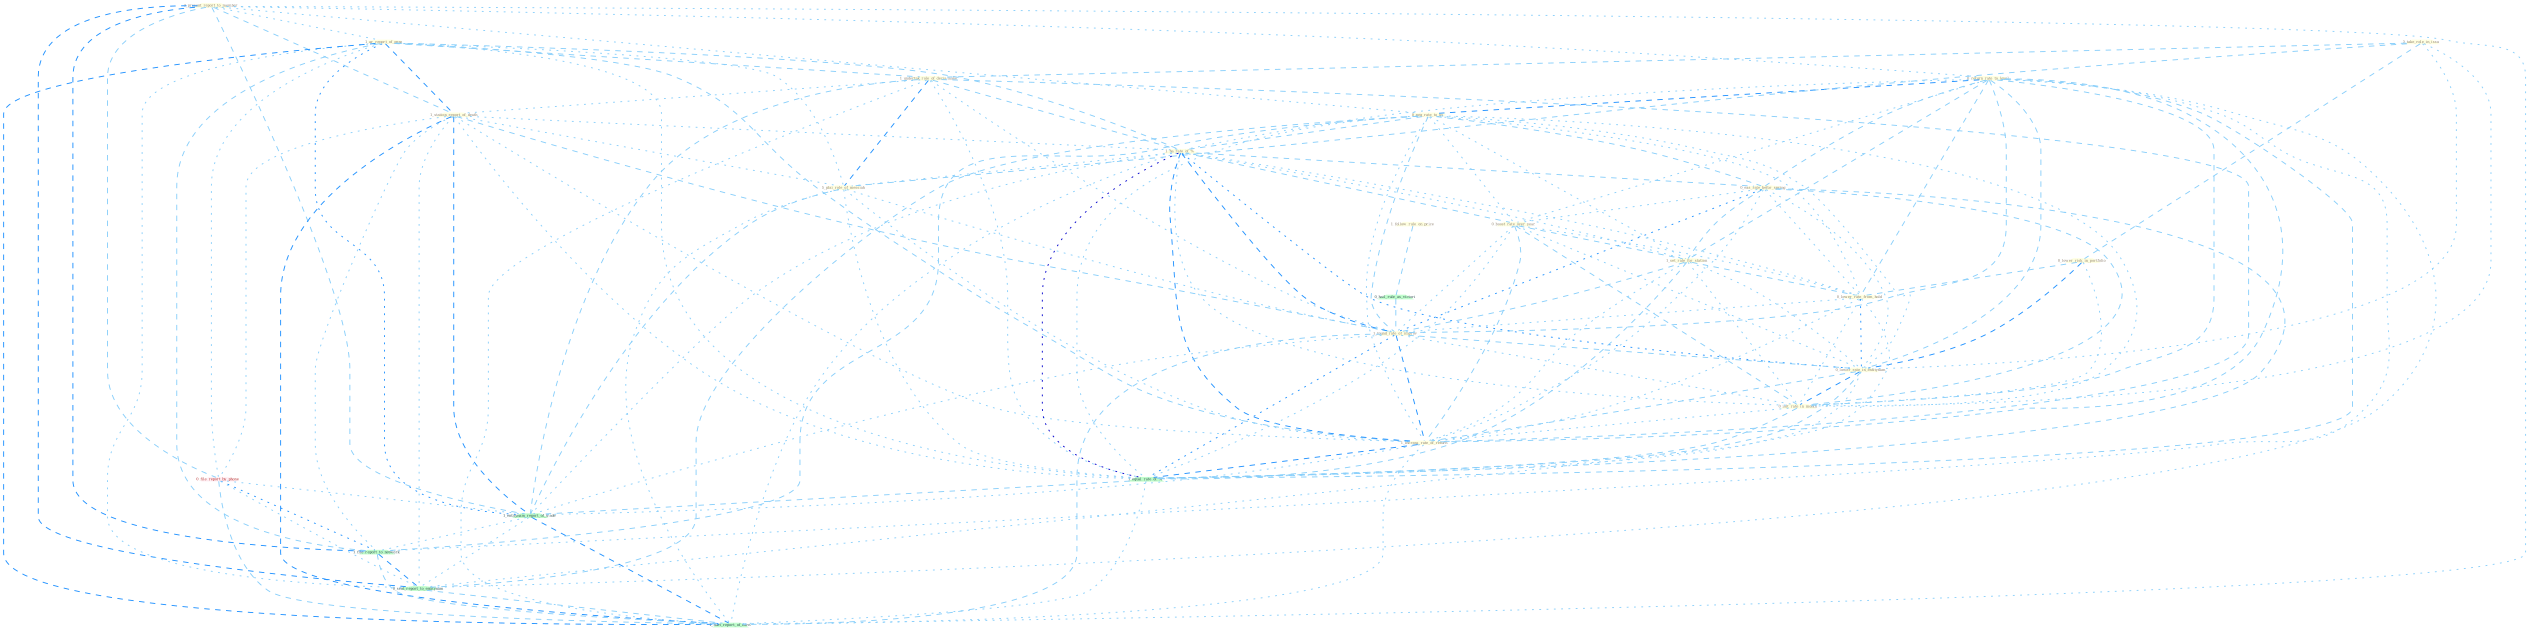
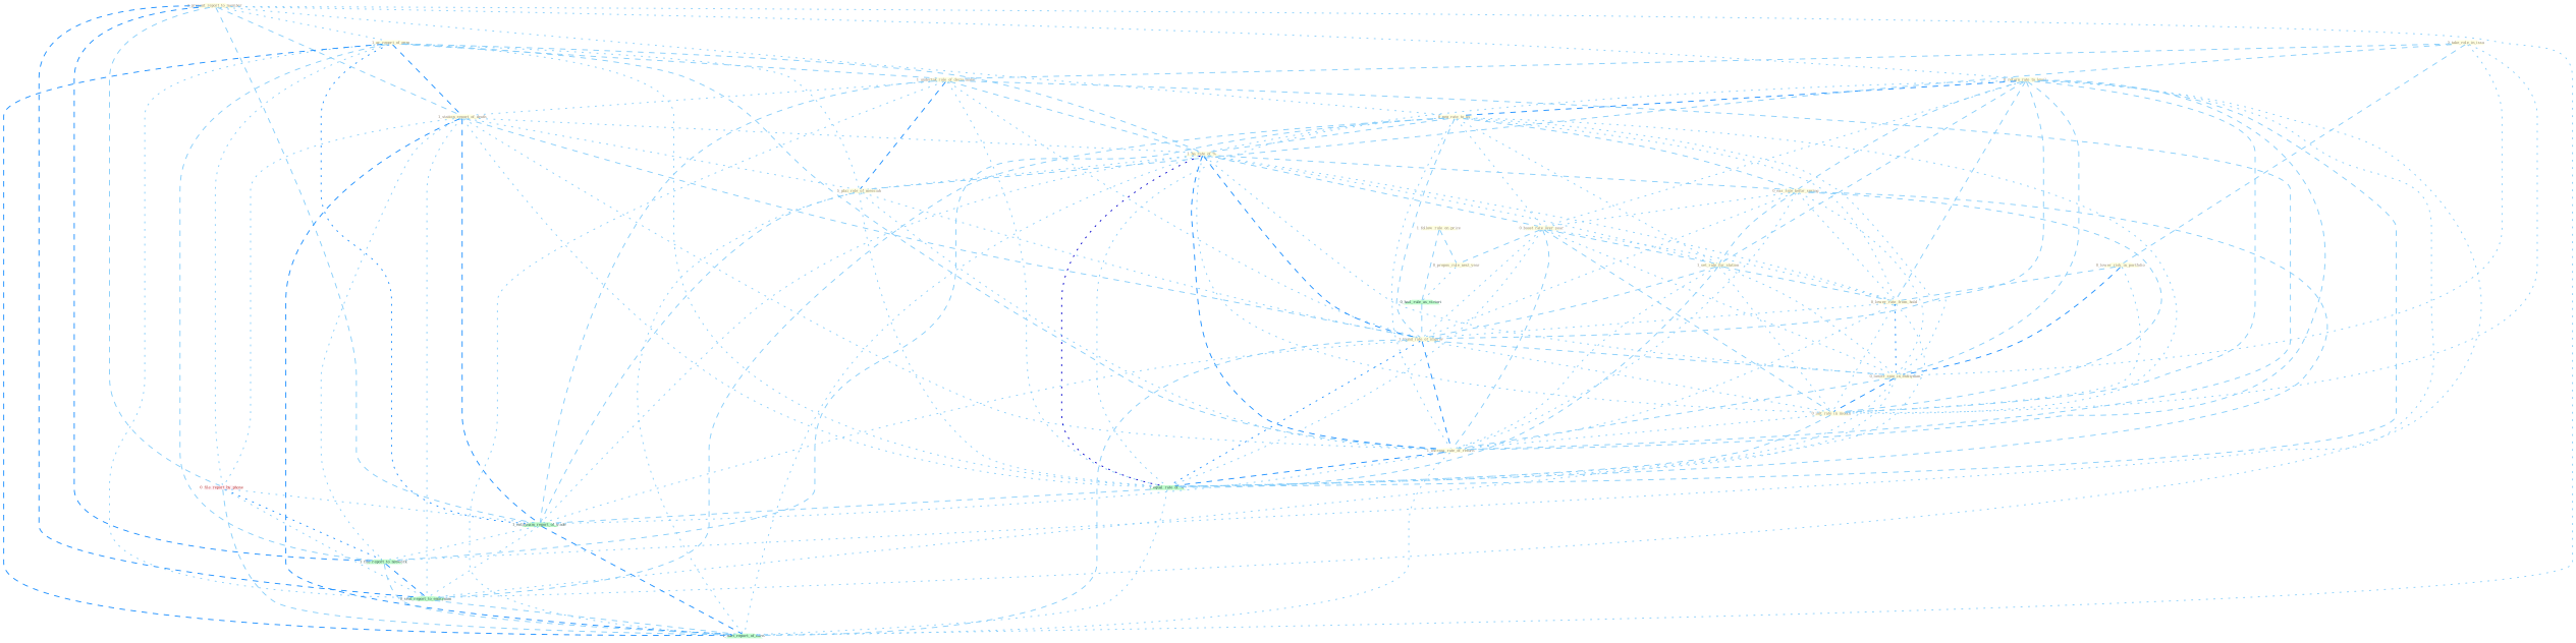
  graph {
    node [color="#ffffe0" fixedsize=true fontcolor="#8b7d6b" fontsize=4 shape=trapezium style=filled]
    edge [color="#87cefa" style=dotted w=1]
    "0_present_report_to_member " [height=.06 width=.5]
    "0_return_rate_to_level " [height=.06 shape=octagon width=.5]
    "1_ar_report_of_gene " [height=.06 shape=octagon width=.5]
    "1_follow_rule_on_price " [height=.06 width=.5]
    "0_take_role_in_issu " [height=.06 width=.5]
    "1_undertak_role_of_decis-make " [height=.06 shape=octagon width=.5]
    "0_peg_rate_to_us " [height=.06 shape=octagon width=.5]
    n8 [height=.06 label="1_station_report_of_death" width=.5]
    "1_ha_rate_of_% " [height=.06 width=.5]
    "0_eas_rate_befor_spring " [height=.06 shape=octagon width=.5]
    "0_boost_rate_over_year " [height=.06 width=.5]
    "1_set_rate_for_station " [height=.06 shape=octagon width=.5]
    "0_lower_risk_in_portfolio " [height=.06 width=.5]
    n14 [height=.06 label="5_plai_role_of_messiah" shape=octagon width=.5]
    "0_lower_rate_from_hold " [height=.06 shape=octagon width=.5]
    "1_found_rate_of_improv " [height=.06 width=.5]
+   "0_propos_rule_next_year " [height=.06 shape=octagon width=.5]
    "0_lower_rate_in_entitynam " [height=.06 width=.5]
    "0_jolt_rate_in_month " [height=.06 width=.5]
    "1_increas_rate_of_return " [height=.06 shape=octagon width=.5]
    "0_file_report_by_phone " [color="#fff0f5" fontcolor="#b22222" height=.06 width=.5]
    "1_entitynam_report_of_trade " [color="#BDFCC9" fontcolor="#2f4f4f" height=.06 width=.5]
    "1_file_report_to_network " [color="#BDFCC9" fontcolor="#2f4f4f" height=.06 width=.5]
    "0_sent_report_to_entitynam " [color="#BDFCC9" fontcolor="#2f4f4f" height=.06 shape=octagon width=.5]
    "1_hurt_report_of_earn " [color="#BDFCC9" fontcolor="#2f4f4f" height=.06 width=.5]
    "1_equal_rate_of_% " [color="#BDFCC9" fontcolor="#2f4f4f" height=.06 width=.5]
    "0_hail_rule_as_victori " [color="#BDFCC9" fontcolor="#2f4f4f" height=.06 width=.5]
    subgraph sub_1 {
      "0_present_report_to_member "
      "0_return_rate_to_level "
      "1_ar_report_of_gene "
      "1_follow_rule_on_price "
      "0_take_role_in_issu "
      "1_undertak_role_of_decis-make "
      "0_peg_rate_to_us "
      n8
      "1_ha_rate_of_% "
      "0_eas_rate_befor_spring "
      "0_boost_rate_over_year "
      "1_set_rate_for_station "
      "0_lower_risk_in_portfolio "
      n14
      "0_lower_rate_from_hold "
      "1_found_rate_of_improv "
+     "0_propos_rule_next_year "
      "0_lower_rate_in_entitynam "
      "0_jolt_rate_in_month "
      "1_increas_rate_of_return "
    }
    subgraph sub_2 {
      "0_file_report_by_phone "
    }
    "0_present_report_to_member " -- "0_return_rate_to_level "
    "0_present_report_to_member " -- "1_ar_report_of_gene "
    "0_present_report_to_member " -- "0_peg_rate_to_us "
    "0_present_report_to_member " -- n8 [style=dashed]
    "0_present_report_to_member " -- "0_file_report_by_phone " [style=dashed]
    "0_present_report_to_member " -- "1_entitynam_report_of_trade " [style=dashed]
    "0_present_report_to_member " -- "1_file_report_to_network " [color="#1e90ff" style=dashed w=2]
    "0_present_report_to_member " -- "0_sent_report_to_entitynam " [color="#1e90ff" style=dashed w=2]
    "0_present_report_to_member " -- "1_hurt_report_of_earn "
    "0_return_rate_to_level " -- "0_peg_rate_to_us " [color="#1e90ff" style=dashed w=2]
    "0_return_rate_to_level " -- "1_ha_rate_of_% "
    "0_return_rate_to_level " -- "0_eas_rate_befor_spring " [style=dashed]
    "0_return_rate_to_level " -- "0_boost_rate_over_year "
    "0_return_rate_to_level " -- "1_set_rate_for_station " [style=dashed]
    "0_return_rate_to_level " -- "0_lower_rate_from_hold " [style=dashed]
    "0_return_rate_to_level " -- "1_found_rate_of_improv " [style=dashed]
    "0_return_rate_to_level " -- "0_lower_rate_in_entitynam " [style=dashed]
    "0_return_rate_to_level " -- "0_jolt_rate_in_month " [style=dashed]
    "0_return_rate_to_level " -- "1_increas_rate_of_return " [style=dashed]
    "0_return_rate_to_level " -- "1_file_report_to_network "
    "0_return_rate_to_level " -- "0_sent_report_to_entitynam "
    "0_return_rate_to_level " -- "1_equal_rate_of_% " [style=dashed]
    "1_ar_report_of_gene " -- "1_undertak_role_of_decis-make " [style=dashed]
    "1_ar_report_of_gene " -- n8 [color="#1e90ff" style=dashed w=2]
    "1_ar_report_of_gene " -- "1_ha_rate_of_% " [style=dashed]
    "1_ar_report_of_gene " -- n14
    "1_ar_report_of_gene " -- "1_increas_rate_of_return " [style=dashed]
    "1_ar_report_of_gene " -- "0_file_report_by_phone "
    "1_ar_report_of_gene " -- "1_entitynam_report_of_trade " [color="#1e90ff" w=2]
    "1_ar_report_of_gene " -- "1_file_report_to_network " [style=dashed]
    "1_ar_report_of_gene " -- "0_sent_report_to_entitynam "
    "1_ar_report_of_gene " -- "1_hurt_report_of_earn " [color="#1e90ff" style=dashed w=2]
    "1_ar_report_of_gene " -- "1_equal_rate_of_% "
+   "1_follow_rule_on_price " -- "0_propos_rule_next_year " [style=dashed]
    "1_follow_rule_on_price " -- "0_hail_rule_as_victori " [style=dashed]
    "0_take_role_in_issu " -- "1_undertak_role_of_decis-make " [style=dashed]
    "0_take_role_in_issu " -- "0_lower_risk_in_portfolio " [style=dashed]
    "0_take_role_in_issu " -- n14 [style=dashed]
    "0_take_role_in_issu " -- "0_lower_rate_in_entitynam "
    "0_take_role_in_issu " -- "0_jolt_rate_in_month "
    "1_undertak_role_of_decis-make " -- n8
    "1_undertak_role_of_decis-make " -- "1_ha_rate_of_% " [style=dashed]
    "1_undertak_role_of_decis-make " -- n14 [color="#1e90ff" style=dashed w=2]
    "1_undertak_role_of_decis-make " -- "1_found_rate_of_improv "
    "1_undertak_role_of_decis-make " -- "1_increas_rate_of_return " [style=dashed]
    "1_undertak_role_of_decis-make " -- "1_entitynam_report_of_trade " [style=dashed]
    "1_undertak_role_of_decis-make " -- "1_hurt_report_of_earn "
    "1_undertak_role_of_decis-make " -- "1_equal_rate_of_% "
    "0_peg_rate_to_us " -- "1_ha_rate_of_% " [style=dashed]
    "0_peg_rate_to_us " -- "0_eas_rate_befor_spring " [style=dashed]
    "0_peg_rate_to_us " -- "0_boost_rate_over_year "
    "0_peg_rate_to_us " -- "1_set_rate_for_station "
    "0_peg_rate_to_us " -- "0_lower_rate_from_hold "
    "0_peg_rate_to_us " -- "1_found_rate_of_improv " [style=dashed]
    "0_peg_rate_to_us " -- "0_lower_rate_in_entitynam "
    "0_peg_rate_to_us " -- "0_jolt_rate_in_month "
    "0_peg_rate_to_us " -- "1_increas_rate_of_return "
    "0_peg_rate_to_us " -- "1_file_report_to_network " [style=dashed]
    "0_peg_rate_to_us " -- "0_sent_report_to_entitynam " [style=dashed]
    "0_peg_rate_to_us " -- "1_equal_rate_of_% "
    n8 -- "1_ha_rate_of_% "
    n8 -- n14
    n8 -- "1_found_rate_of_improv " [style=dashed]
    n8 -- "1_increas_rate_of_return "
    n8 -- "0_file_report_by_phone "
    n8 -- "1_entitynam_report_of_trade " [color="#1e90ff" style=dashed w=2]
    n8 -- "1_file_report_to_network "
    n8 -- "0_sent_report_to_entitynam "
    n8 -- "1_hurt_report_of_earn " [color="#1e90ff" style=dashed w=2]
    n8 -- "1_equal_rate_of_% "
    "1_ha_rate_of_% " -- "0_eas_rate_befor_spring " [style=dashed]
    "1_ha_rate_of_% " -- "0_boost_rate_over_year " [style=dashed]
    "1_ha_rate_of_% " -- "1_set_rate_for_station "
    "1_ha_rate_of_% " -- n14
    "1_ha_rate_of_% " -- "0_lower_rate_from_hold "
    "1_ha_rate_of_% " -- "1_found_rate_of_improv " [color="#1e90ff" style=dashed w=2]
-   "1_ha_rate_of_% " -- "0_lower_rate_in_entitynam " [color="#1e90ff"]
+   "1_ha_rate_of_% " -- "0_lower_rate_in_entitynam "
    "1_ha_rate_of_% " -- "0_jolt_rate_in_month "
    "1_ha_rate_of_% " -- "1_increas_rate_of_return " [color="#1e90ff" style=dashed w=2]
    "1_ha_rate_of_% " -- "1_entitynam_report_of_trade "
    "1_ha_rate_of_% " -- "1_hurt_report_of_earn "
    "1_ha_rate_of_% " -- "1_equal_rate_of_% " [color="#0000cd" w=3]
    "0_eas_rate_befor_spring " -- "0_boost_rate_over_year "
    "0_eas_rate_befor_spring " -- "1_set_rate_for_station " [style=dashed]
    "0_eas_rate_befor_spring " -- "0_lower_rate_from_hold "
-   "0_eas_rate_befor_spring " -- "1_found_rate_of_improv " [color="#1e90ff"]
+   "0_eas_rate_befor_spring " -- "1_found_rate_of_improv "
    "0_eas_rate_befor_spring " -- "0_lower_rate_in_entitynam "
    "0_eas_rate_befor_spring " -- "0_jolt_rate_in_month " [style=dashed]
    "0_eas_rate_befor_spring " -- "1_increas_rate_of_return "
    "0_eas_rate_befor_spring " -- "1_equal_rate_of_% " [style=dashed]
    "0_boost_rate_over_year " -- "1_set_rate_for_station " [style=dashed]
    "0_boost_rate_over_year " -- "0_lower_rate_from_hold "
    "0_boost_rate_over_year " -- "1_found_rate_of_improv "
+   "0_boost_rate_over_year " -- "0_propos_rule_next_year " [style=dashed]
    "0_boost_rate_over_year " -- "0_lower_rate_in_entitynam "
    "0_boost_rate_over_year " -- "0_jolt_rate_in_month " [style=dashed]
    "0_boost_rate_over_year " -- "1_increas_rate_of_return " [style=dashed]
    "0_boost_rate_over_year " -- "1_equal_rate_of_% "
    "1_set_rate_for_station " -- "0_lower_rate_from_hold " [style=dashed]
    "1_set_rate_for_station " -- "1_found_rate_of_improv " [style=dashed]
    "1_set_rate_for_station " -- "0_lower_rate_in_entitynam "
    "1_set_rate_for_station " -- "0_jolt_rate_in_month "
    "1_set_rate_for_station " -- "1_increas_rate_of_return "
    "1_set_rate_for_station " -- "1_equal_rate_of_% " [style=dashed]
    "0_lower_risk_in_portfolio " -- "0_lower_rate_from_hold " [style=dashed]
    "0_lower_risk_in_portfolio " -- "0_lower_rate_in_entitynam " [color="#1e90ff" style=dashed w=2]
    "0_lower_risk_in_portfolio " -- "0_jolt_rate_in_month "
    n14 -- "1_found_rate_of_improv "
    n14 -- "1_increas_rate_of_return "
    n14 -- "1_entitynam_report_of_trade " [style=dashed]
    n14 -- "1_hurt_report_of_earn "
    n14 -- "1_equal_rate_of_% "
    "0_lower_rate_from_hold " -- "1_found_rate_of_improv "
    "0_lower_rate_from_hold " -- "0_lower_rate_in_entitynam " [color="#1e90ff" w=2]
    "0_lower_rate_from_hold " -- "0_jolt_rate_in_month "
    "0_lower_rate_from_hold " -- "1_increas_rate_of_return "
    "0_lower_rate_from_hold " -- "1_equal_rate_of_% "
    "1_found_rate_of_improv " -- "0_lower_rate_in_entitynam " [style=dashed]
    "1_found_rate_of_improv " -- "0_jolt_rate_in_month "
    "1_found_rate_of_improv " -- "1_increas_rate_of_return " [color="#1e90ff" style=dashed w=2]
    "1_found_rate_of_improv " -- "1_entitynam_report_of_trade "
    "1_found_rate_of_improv " -- "1_hurt_report_of_earn " [style=dashed]
    "1_found_rate_of_improv " -- "1_equal_rate_of_% " [color="#1e90ff" w=2]
+   "0_propos_rule_next_year " -- "0_hail_rule_as_victori "
    "0_lower_rate_in_entitynam " -- "0_jolt_rate_in_month " [color="#1e90ff" style=dashed w=2]
    "0_lower_rate_in_entitynam " -- "1_increas_rate_of_return " [style=dashed]
    "0_lower_rate_in_entitynam " -- "0_sent_report_to_entitynam "
-   "0_lower_rate_in_entitynam " -- "1_equal_rate_of_% " [style=dashed]
+   "0_lower_rate_in_entitynam " -- "1_equal_rate_of_% "
    "0_jolt_rate_in_month " -- "1_increas_rate_of_return "
    "0_jolt_rate_in_month " -- "1_equal_rate_of_% " [style=dashed]
    "1_increas_rate_of_return " -- "1_entitynam_report_of_trade "
    "1_increas_rate_of_return " -- "1_hurt_report_of_earn "
    "1_increas_rate_of_return " -- "1_equal_rate_of_% " [color="#1e90ff" style=dashed w=2]
    "0_file_report_by_phone " -- "1_entitynam_report_of_trade "
    "0_file_report_by_phone " -- "1_file_report_to_network " [color="#1e90ff" w=2]
    "0_file_report_by_phone " -- "0_sent_report_to_entitynam "
    "0_file_report_by_phone " -- "1_hurt_report_of_earn " [style=dashed]
    "1_entitynam_report_of_trade " -- "1_file_report_to_network "
    "1_entitynam_report_of_trade " -- "0_sent_report_to_entitynam "
    "1_entitynam_report_of_trade " -- "1_hurt_report_of_earn " [color="#1e90ff" style=dashed w=2]
    "1_file_report_to_network " -- "0_sent_report_to_entitynam " [color="#1e90ff" style=dashed w=2]
    "1_file_report_to_network " -- "1_hurt_report_of_earn " [style=dashed]
    "0_sent_report_to_entitynam " -- "1_hurt_report_of_earn " [style=dashed]
    "1_equal_rate_of_% " -- "1_entitynam_report_of_trade " [style=dashed]
    "1_equal_rate_of_% " -- "1_hurt_report_of_earn "
    "0_hail_rule_as_victori " -- "1_found_rate_of_improv " [style=dashed]
  }
